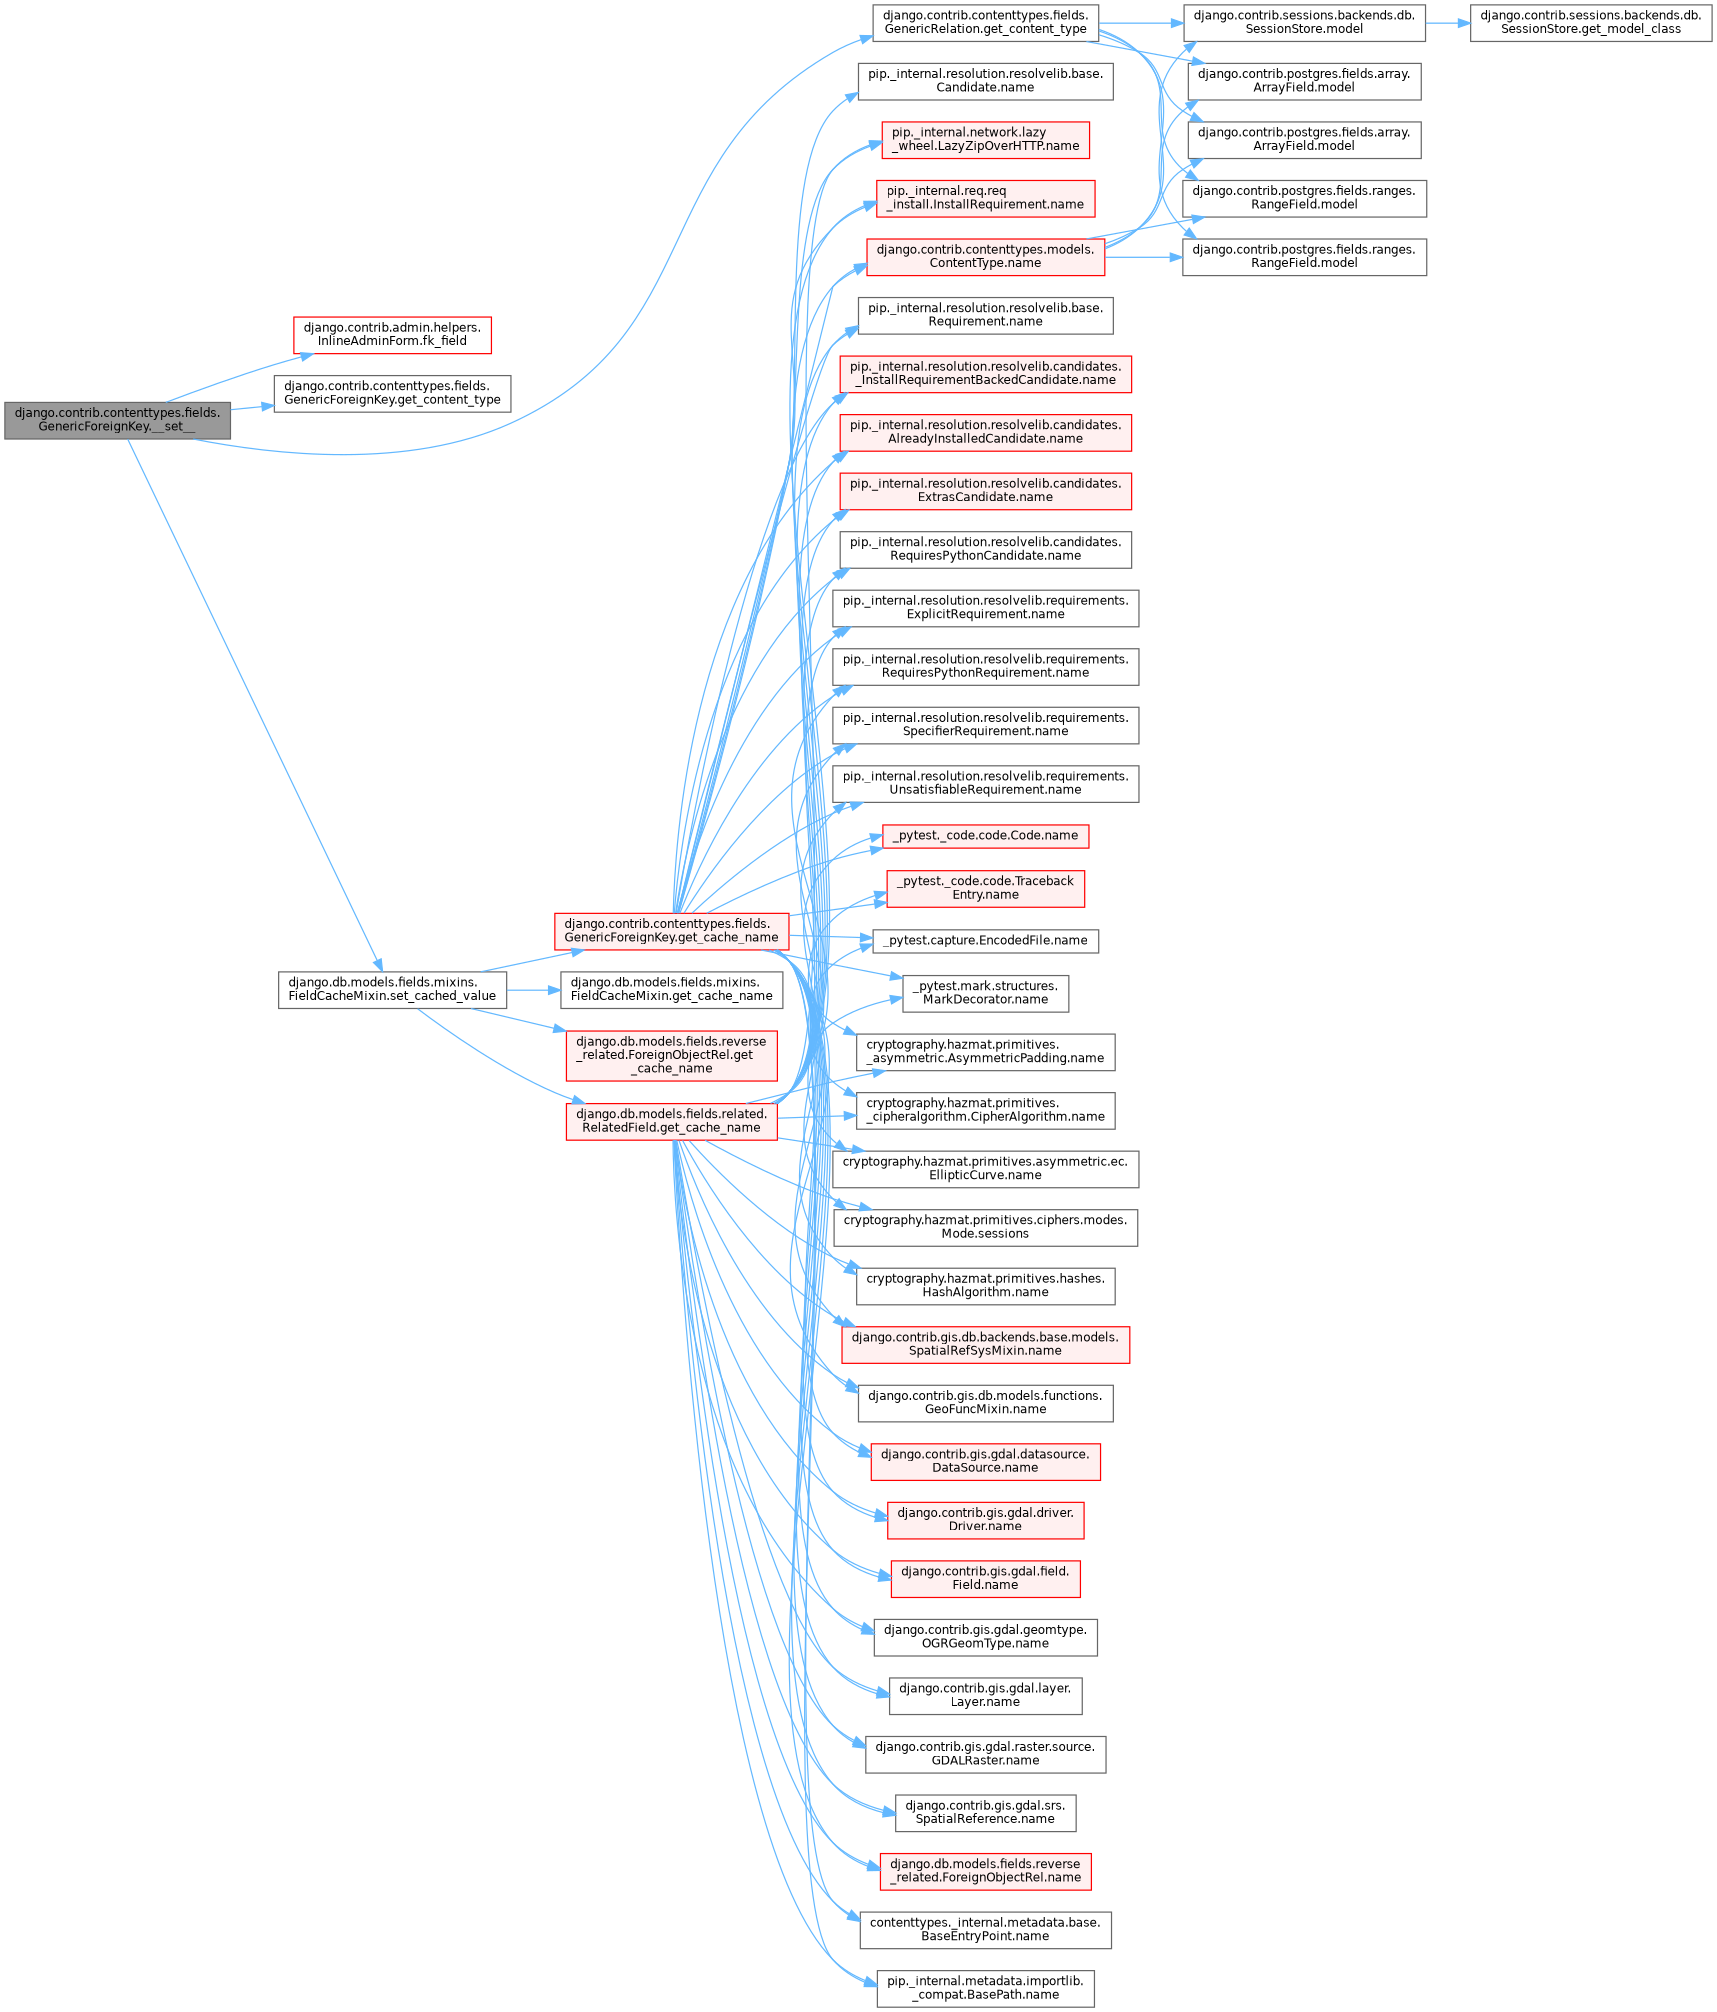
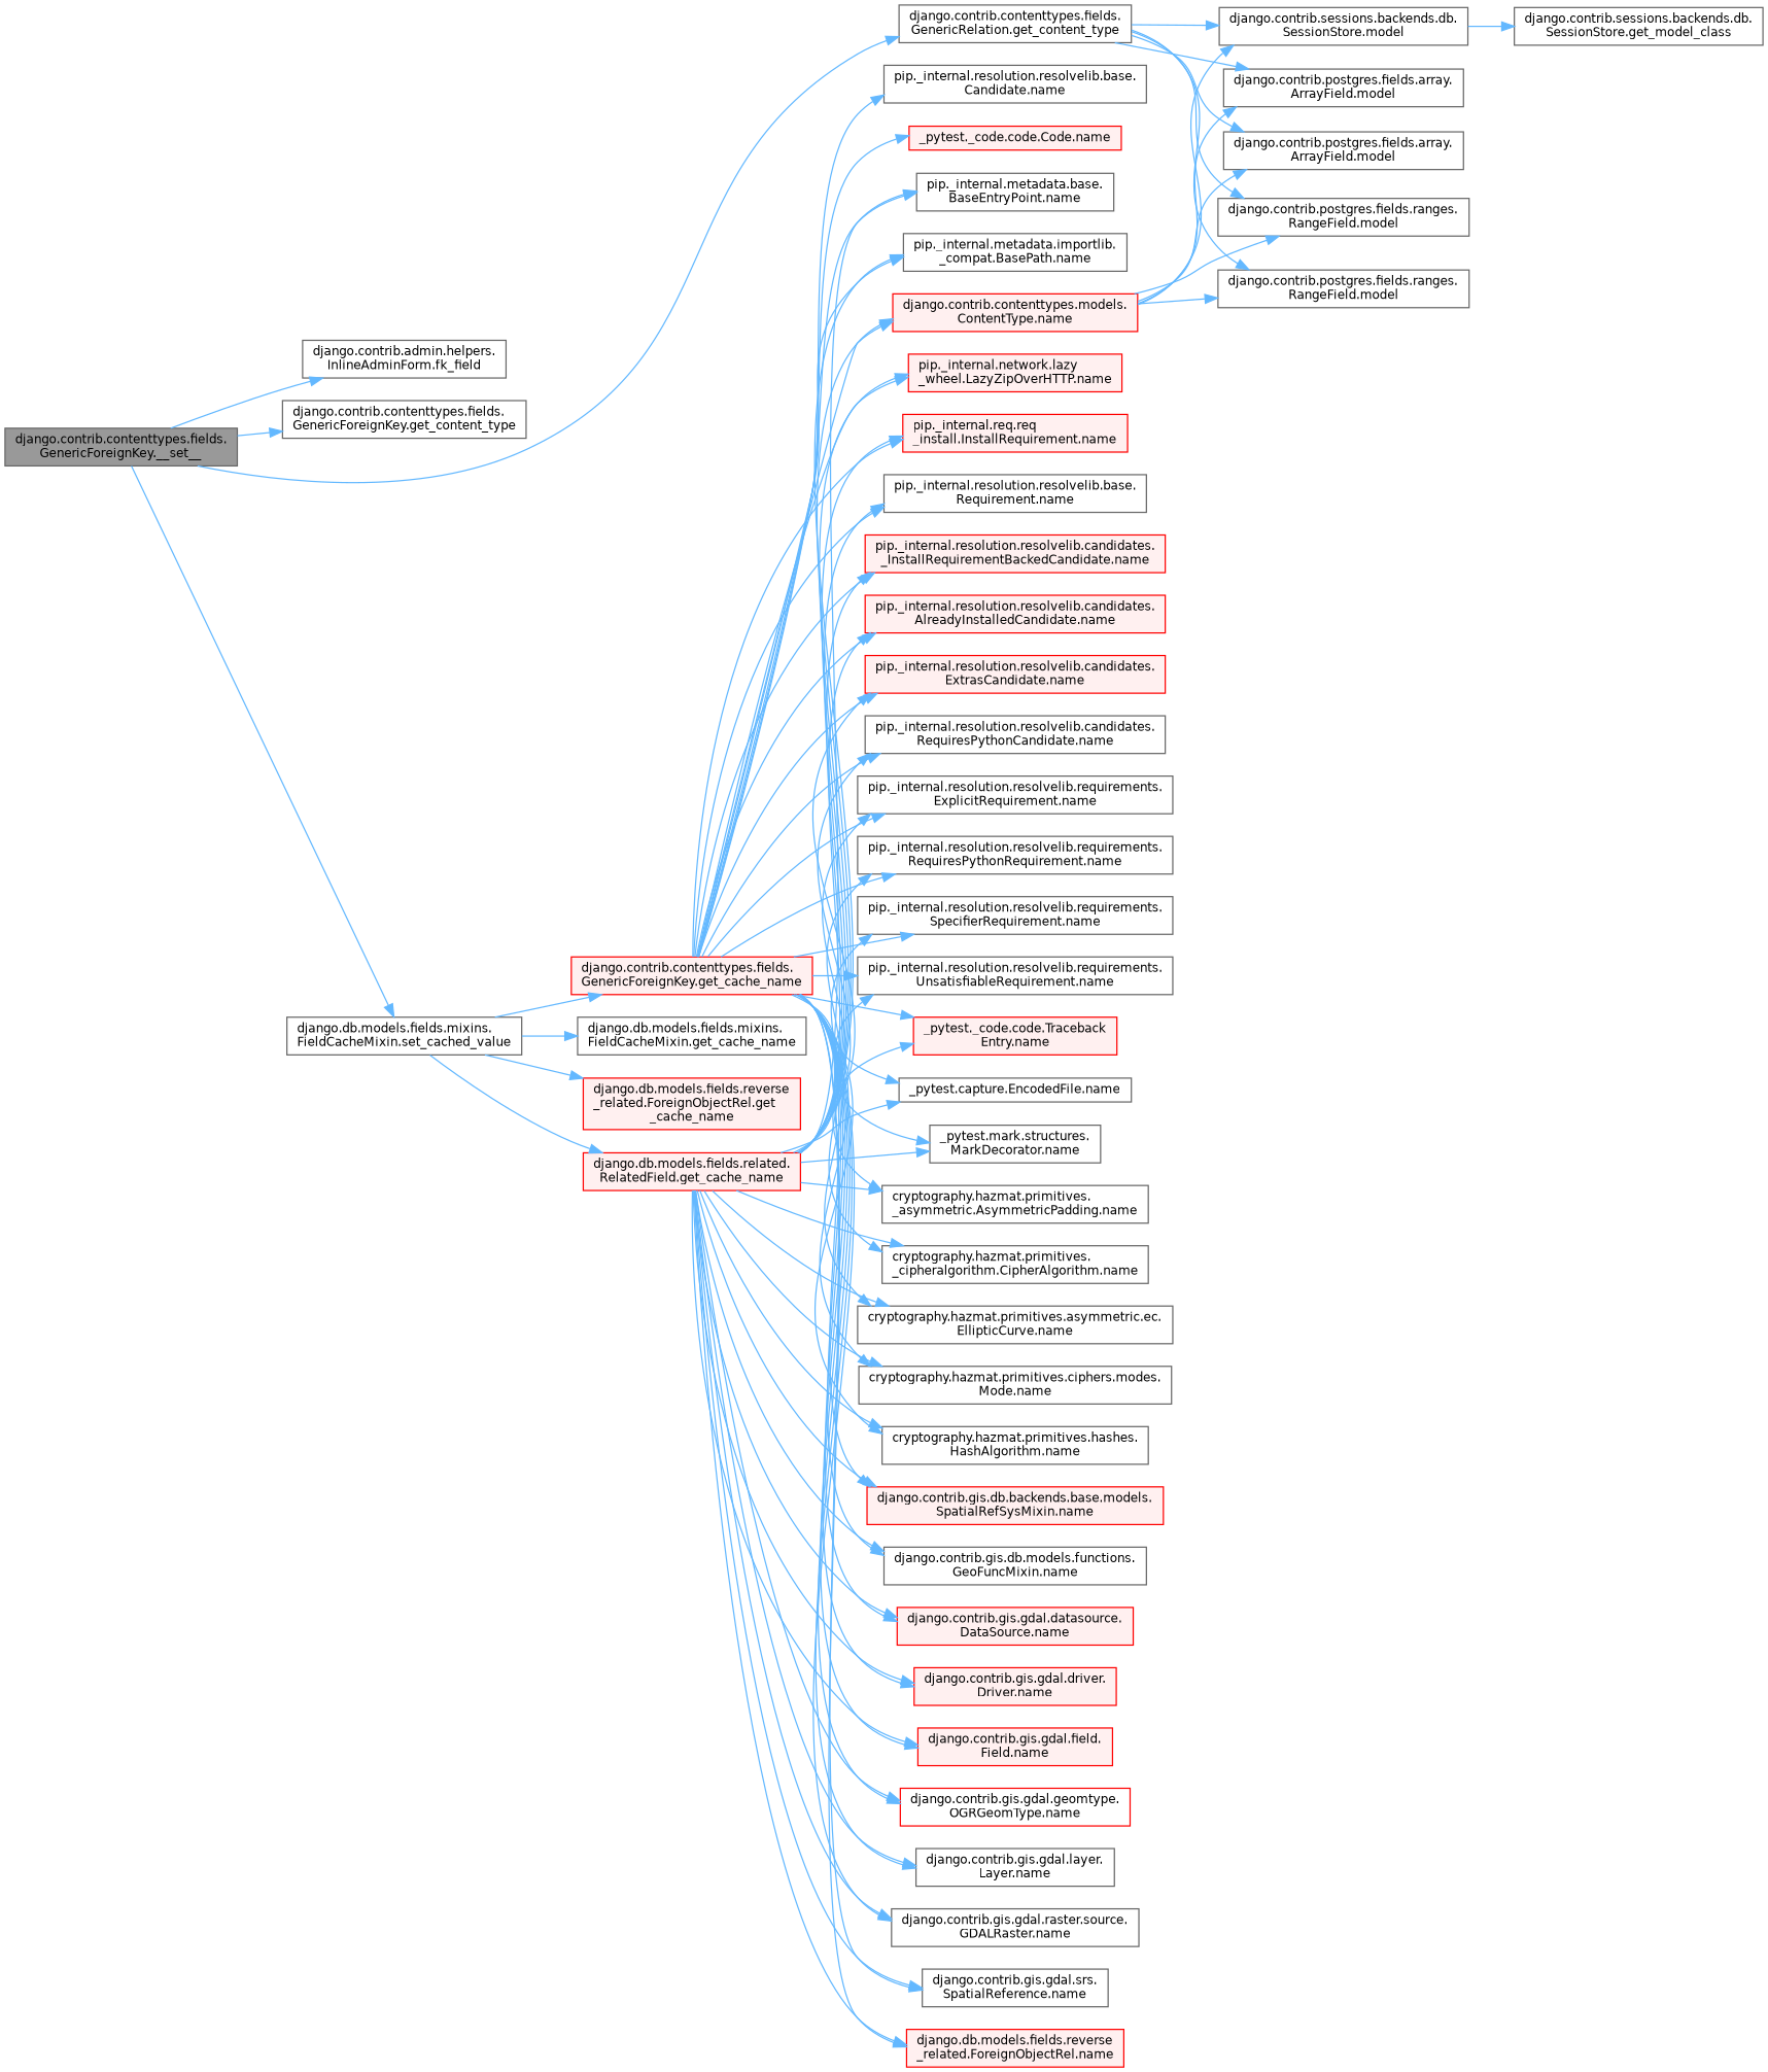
  digraph {
    rankdir=LR
    node [color=grey40 fillcolor=white fontname=Helvetica fontsize=10 shape=box style=filled]
    edge [color=steelblue1 fontname=Helvetica fontsize=10 labelfontname=Helvetica labelfontsize=10 style=solid]
    n1 [color=gray40 fillcolor=grey60 fontcolor=black height=0.2 label="django.contrib.contenttypes.fields.\lGenericForeignKey.__set__" width=0.4]
-   n2 [color=red height=0.2 label="django.contrib.admin.helpers.\lInlineAdminForm.fk_field" width=0.4]
+   n2 [height=0.2 label="django.contrib.admin.helpers.\lInlineAdminForm.fk_field" width=0.4]
    n3 [height=0.2 label="django.contrib.contenttypes.fields.\lGenericForeignKey.get_content_type" width=0.4]
    n4 [height=0.2 label="django.contrib.contenttypes.fields.\lGenericRelation.get_content_type" width=0.4]
    n5 [height=0.2 label="django.db.models.fields.mixins.\lFieldCacheMixin.set_cached_value" width=0.4]
    n6 [height=0.2 label="django.contrib.postgres.fields.array.\lArrayField.model" width=0.4]
    n7 [height=0.2 label="django.contrib.postgres.fields.array.\lArrayField.model" width=0.4]
    n8 [height=0.2 label="django.contrib.postgres.fields.ranges.\lRangeField.model" width=0.4]
    n9 [height=0.2 label="django.contrib.postgres.fields.ranges.\lRangeField.model" width=0.4]
    n10 [height=0.2 label="django.contrib.sessions.backends.db.\lSessionStore.model" width=0.4]
    n11 [color=red fillcolor="#FFF0F0" height=0.2 label="django.contrib.contenttypes.fields.\lGenericForeignKey.get_cache_name" width=0.4]
    n12 [height=0.2 label="django.db.models.fields.mixins.\lFieldCacheMixin.get_cache_name" width=0.4]
    n13 [color=red fillcolor="#FFF0F0" height=0.2 label="django.db.models.fields.related.\lRelatedField.get_cache_name" width=0.4]
    n14 [color=red fillcolor="#FFF0F0" height=0.2 label="django.db.models.fields.reverse\l_related.ForeignObjectRel.get\l_cache_name" width=0.4]
    n15 [height=0.2 label="django.contrib.sessions.backends.db.\lSessionStore.get_model_class" width=0.4]
    n16 [color=red fillcolor="#FFF0F0" height=0.2 label="_pytest._code.code.Code.name" width=0.4]
    n17 [color=red fillcolor="#FFF0F0" height=0.2 label="_pytest._code.code.Traceback\lEntry.name" width=0.4]
    n18 [height=0.2 label="_pytest.capture.EncodedFile.name" width=0.4]
    n19 [height=0.2 label="_pytest.mark.structures.\lMarkDecorator.name" width=0.4]
    n20 [height=0.2 label="cryptography.hazmat.primitives.\l_asymmetric.AsymmetricPadding.name" width=0.4]
    n21 [height=0.2 label="cryptography.hazmat.primitives.\l_cipheralgorithm.CipherAlgorithm.name" width=0.4]
    n22 [height=0.2 label="cryptography.hazmat.primitives.asymmetric.ec.\lEllipticCurve.name" width=0.4]
-   n23 [height=0.2 label="cryptography.hazmat.primitives.ciphers.modes.\lMode.sessions" width=0.4]
+   n23 [height=0.2 label="cryptography.hazmat.primitives.ciphers.modes.\lMode.name" width=0.4]
    n24 [height=0.2 label="cryptography.hazmat.primitives.hashes.\lHashAlgorithm.name" width=0.4]
    n25 [color=red fillcolor="#FFF0F0" height=0.2 label="django.contrib.contenttypes.models.\lContentType.name" width=0.4]
    n26 [color=red fillcolor="#FFF0F0" height=0.2 label="django.contrib.gis.db.backends.base.models.\lSpatialRefSysMixin.name" width=0.4]
    n27 [height=0.2 label="django.contrib.gis.db.models.functions.\lGeoFuncMixin.name" width=0.4]
    n28 [color=red fillcolor="#FFF0F0" height=0.2 label="django.contrib.gis.gdal.datasource.\lDataSource.name" width=0.4]
    n29 [color=red fillcolor="#FFF0F0" height=0.2 label="django.contrib.gis.gdal.driver.\lDriver.name" width=0.4]
    n30 [color=red fillcolor="#FFF0F0" height=0.2 label="django.contrib.gis.gdal.field.\lField.name" width=0.4]
-   n31 [height=0.2 label="django.contrib.gis.gdal.geomtype.\lOGRGeomType.name" width=0.4]
+   n31 [color=red height=0.2 label="django.contrib.gis.gdal.geomtype.\lOGRGeomType.name" width=0.4]
    n32 [height=0.2 label="django.contrib.gis.gdal.layer.\lLayer.name" width=0.4]
    n33 [height=0.2 label="django.contrib.gis.gdal.raster.source.\lGDALRaster.name" width=0.4]
    n34 [height=0.2 label="django.contrib.gis.gdal.srs.\lSpatialReference.name" width=0.4]
    n35 [color=red fillcolor="#FFF0F0" height=0.2 label="django.db.models.fields.reverse\l_related.ForeignObjectRel.name" width=0.4]
-   n36 [height=0.2 label="contenttypes._internal.metadata.base.\lBaseEntryPoint.name" width=0.4]
+   n36 [height=0.2 label="pip._internal.metadata.base.\lBaseEntryPoint.name" width=0.4]
    n37 [height=0.2 label="pip._internal.metadata.importlib.\l_compat.BasePath.name" width=0.4]
    n38 [color=red fillcolor="#FFF0F0" height=0.2 label="pip._internal.network.lazy\l_wheel.LazyZipOverHTTP.name" width=0.4]
    n39 [color=red fillcolor="#FFF0F0" height=0.2 label="pip._internal.req.req\l_install.InstallRequirement.name" width=0.4]
    n40 [height=0.2 label="pip._internal.resolution.resolvelib.base.\lCandidate.name" width=0.4]
    n41 [height=0.2 label="pip._internal.resolution.resolvelib.base.\lRequirement.name" width=0.4]
    n42 [color=red fillcolor="#FFF0F0" height=0.2 label="pip._internal.resolution.resolvelib.candidates.\l_InstallRequirementBackedCandidate.name" width=0.4]
    n43 [color=red fillcolor="#FFF0F0" height=0.2 label="pip._internal.resolution.resolvelib.candidates.\lAlreadyInstalledCandidate.name" width=0.4]
    n44 [color=red fillcolor="#FFF0F0" height=0.2 label="pip._internal.resolution.resolvelib.candidates.\lExtrasCandidate.name" width=0.4]
    n45 [height=0.2 label="pip._internal.resolution.resolvelib.candidates.\lRequiresPythonCandidate.name" width=0.4]
    n46 [height=0.2 label="pip._internal.resolution.resolvelib.requirements.\lExplicitRequirement.name" width=0.4]
    n47 [height=0.2 label="pip._internal.resolution.resolvelib.requirements.\lRequiresPythonRequirement.name" width=0.4]
    n48 [height=0.2 label="pip._internal.resolution.resolvelib.requirements.\lSpecifierRequirement.name" width=0.4]
    n49 [height=0.2 label="pip._internal.resolution.resolvelib.requirements.\lUnsatisfiableRequirement.name" width=0.4]
    n1 -> n2
    n1 -> n3
    n1 -> n4
    n1 -> n5
    n4 -> n6
    n4 -> n7
    n4 -> n8
    n4 -> n9
    n4 -> n10
    n5 -> n11
    n5 -> n12
    n5 -> n13
    n5 -> n14
    n10 -> n15
    n11 -> n16
    n11 -> n17
    n11 -> n18
    n11 -> n19
    n11 -> n20
    n11 -> n21
    n11 -> n22
    n11 -> n23
    n11 -> n24
    n11 -> n25
    n11 -> n26
    n11 -> n27
    n11 -> n28
    n11 -> n29
    n11 -> n30
    n11 -> n31
    n11 -> n32
    n11 -> n33
    n11 -> n34
    n11 -> n35
    n11 -> n36
    n11 -> n37
    n11 -> n38
    n11 -> n39
    n11 -> n40
    n11 -> n41
    n11 -> n42
    n11 -> n43
    n11 -> n44
    n11 -> n45
    n11 -> n46
    n11 -> n47
    n11 -> n48
    n11 -> n49
-   n13 -> n16
    n13 -> n17
    n13 -> n18
    n13 -> n19
    n13 -> n20
    n13 -> n21
    n13 -> n22
    n13 -> n23
    n13 -> n24
    n13 -> n25
    n13 -> n26
    n13 -> n27
    n13 -> n28
    n13 -> n29
    n13 -> n30
    n13 -> n31
    n13 -> n32
    n13 -> n33
    n13 -> n34
    n13 -> n35
    n13 -> n36
    n13 -> n37
    n13 -> n38
    n13 -> n39
    n13 -> n41
    n13 -> n42
    n13 -> n43
    n13 -> n44
    n13 -> n45
    n13 -> n46
    n13 -> n47
    n13 -> n48
    n13 -> n49
    n25 -> n6
    n25 -> n7
    n25 -> n8
    n25 -> n9
    n25 -> n10
  }
